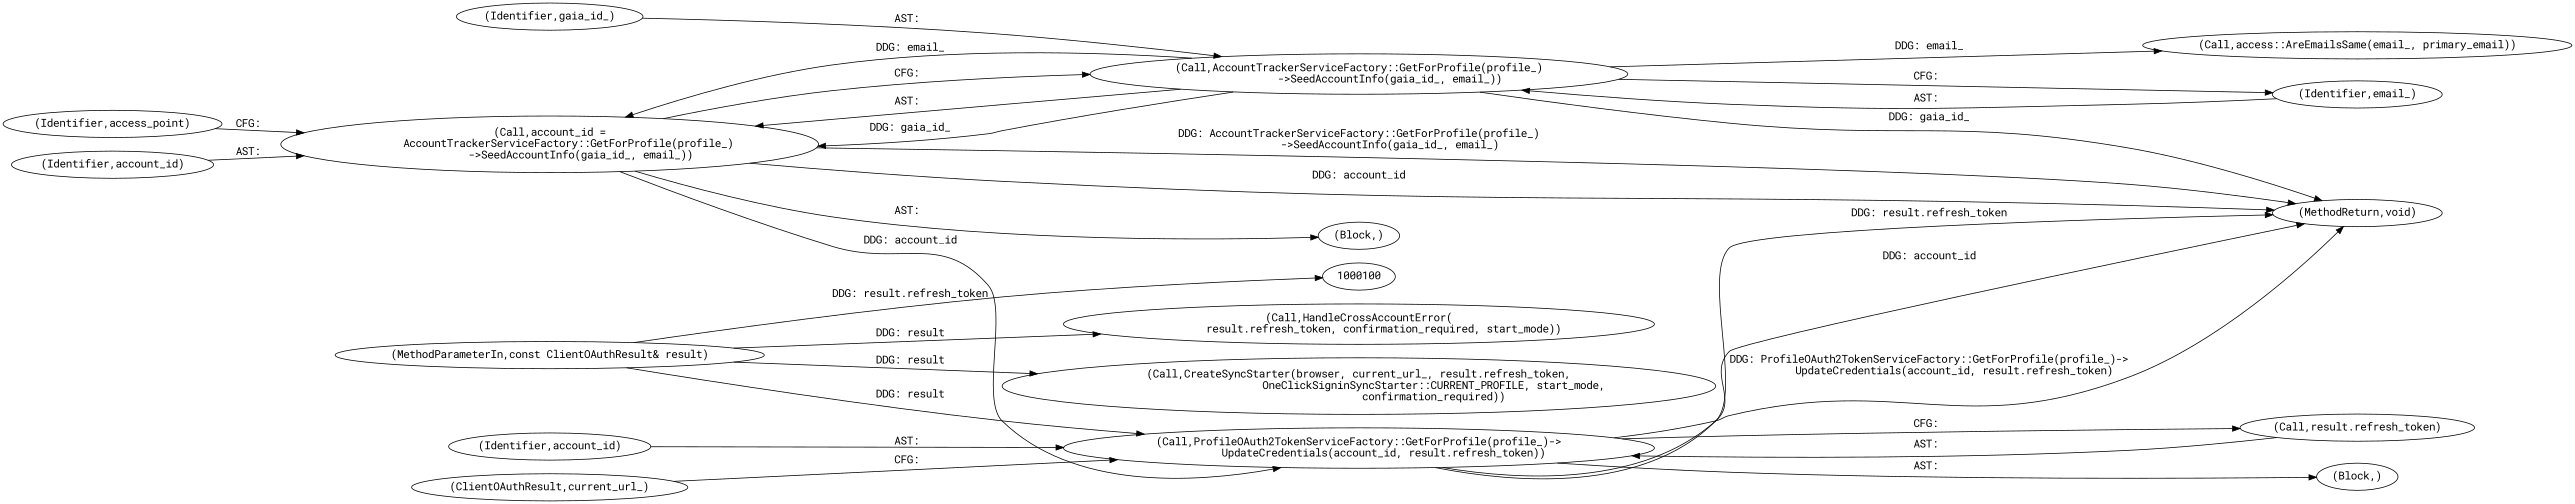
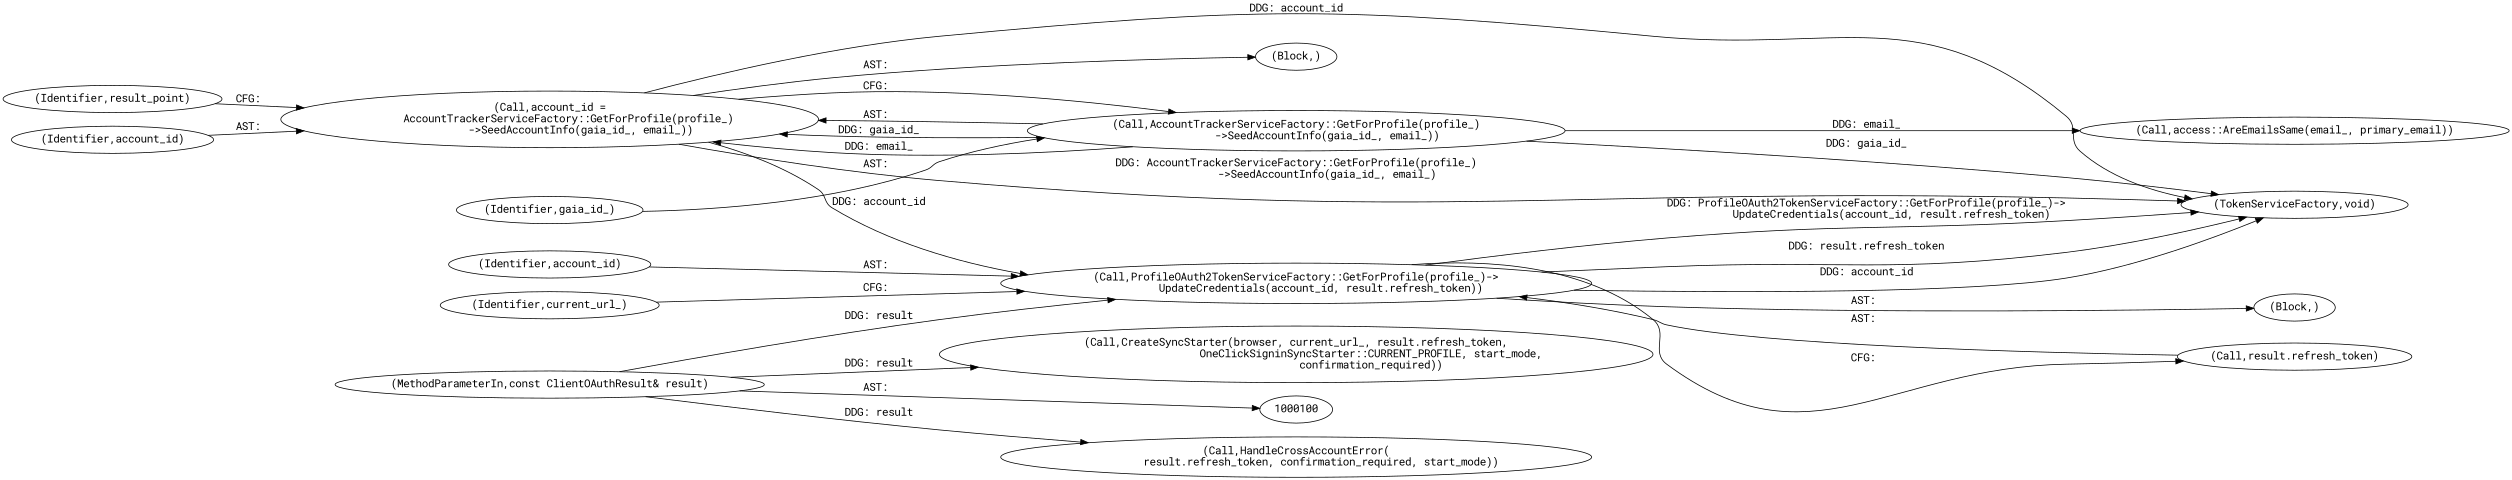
  digraph {
    fontname="Roboto Mono"
    rankdir=LR
    node [fontname="Roboto Mono"]
    edge [fontname="Roboto Mono"]
    n1 [label="(Call,ProfileOAuth2TokenServiceFactory::GetForProfile(profile_)->\n        UpdateCredentials(account_id, result.refresh_token))"]
    n2 [label="(Call,result.refresh_token)"]
    n3 [label="(Block,)"]
-   n4 [label="(MethodReturn,void)"]
+   n4 [label="(TokenServiceFactory,void)"]
    n5 [label="(Call,account_id =\n      AccountTrackerServiceFactory::GetForProfile(profile_)\n          ->SeedAccountInfo(gaia_id_, email_))"]
    n6 [label="(Call,AccountTrackerServiceFactory::GetForProfile(profile_)\n          ->SeedAccountInfo(gaia_id_, email_))"]
    n7 [label="(Block,)"]
    n8 [label="(Call,access::AreEmailsSame(email_, primary_email))"]
-   n9 [label="(Identifier,email_)"]
    n10 [label="(MethodParameterIn,const ClientOAuthResult& result)"]
    n11 [label="(Call,HandleCrossAccountError(\n        result.refresh_token, confirmation_required, start_mode))"]
    n12 [label="(Call,CreateSyncStarter(browser, current_url_, result.refresh_token,\n                        OneClickSigninSyncStarter::CURRENT_PROFILE, start_mode,\n                        confirmation_required))"]
    1000100
-   n14 [label="(Identifier,access_point)"]
+   n14 [label="(Identifier,result_point)"]
    n15 [label="(Identifier,account_id)"]
    n16 [label="(Identifier,gaia_id_)"]
    n17 [label="(Identifier,account_id)"]
-   n18 [label="(ClientOAuthResult,current_url_)"]
+   n18 [label="(Identifier,current_url_)"]
    n1 -> n2 [label="CFG: "]
    n1 -> n3 [label="AST: "]
    n1 -> n4 [label="DDG: account_id"]
    n1 -> n4 [label="DDG: ProfileOAuth2TokenServiceFactory::GetForProfile(profile_)->\n        UpdateCredentials(account_id, result.refresh_token)"]
    n1 -> n4 [label="DDG: result.refresh_token"]
    n2 -> n1 [label="AST: "]
    n5 -> n1 [label="DDG: account_id"]
    n5 -> n4 [label="DDG: AccountTrackerServiceFactory::GetForProfile(profile_)\n          ->SeedAccountInfo(gaia_id_, email_)"]
    n5 -> n4 [label="DDG: account_id"]
    n5 -> n6 [label="CFG: "]
    n5 -> n7 [label="AST: "]
    n6 -> n4 [label="DDG: gaia_id_"]
    n6 -> n5 [label="AST: "]
    n6 -> n5 [label="DDG: gaia_id_"]
    n6 -> n5 [label="DDG: email_"]
    n6 -> n8 [label="DDG: email_"]
-   n6 -> n9 [label="CFG: "]
-   n9 -> n6 [label="AST: "]
    n10 -> n1 [label="DDG: result"]
    n10 -> n11 [label="DDG: result"]
    n10 -> n12 [label="DDG: result"]
-   n10 -> 1000100 [label="DDG: result.refresh_token"]
+   n10 -> 1000100 [label="AST: "]
    n14 -> n5 [label="CFG: "]
    n15 -> n5 [label="AST: "]
    n16 -> n6 [label="AST: "]
    n17 -> n1 [label="AST: "]
    n18 -> n1 [label="CFG: "]
  }
